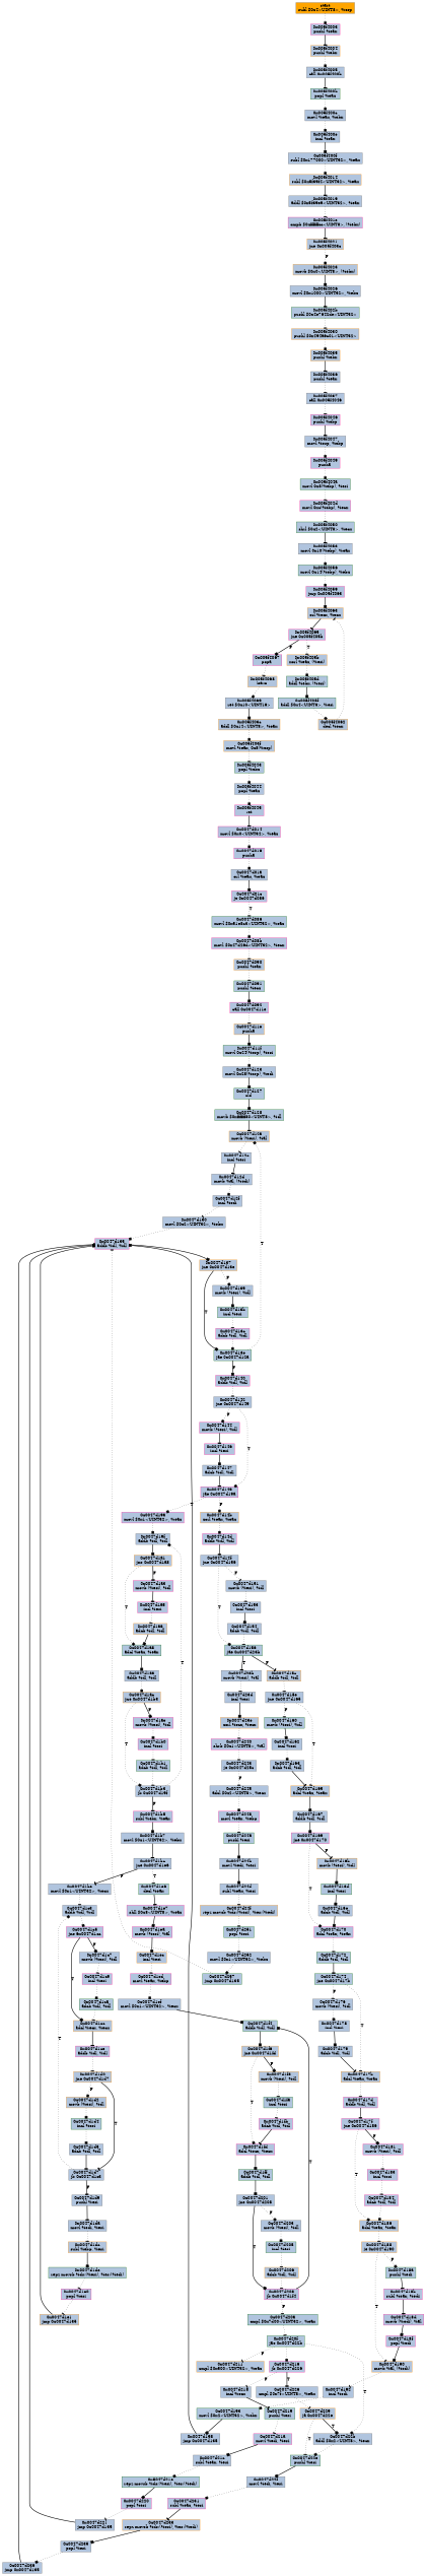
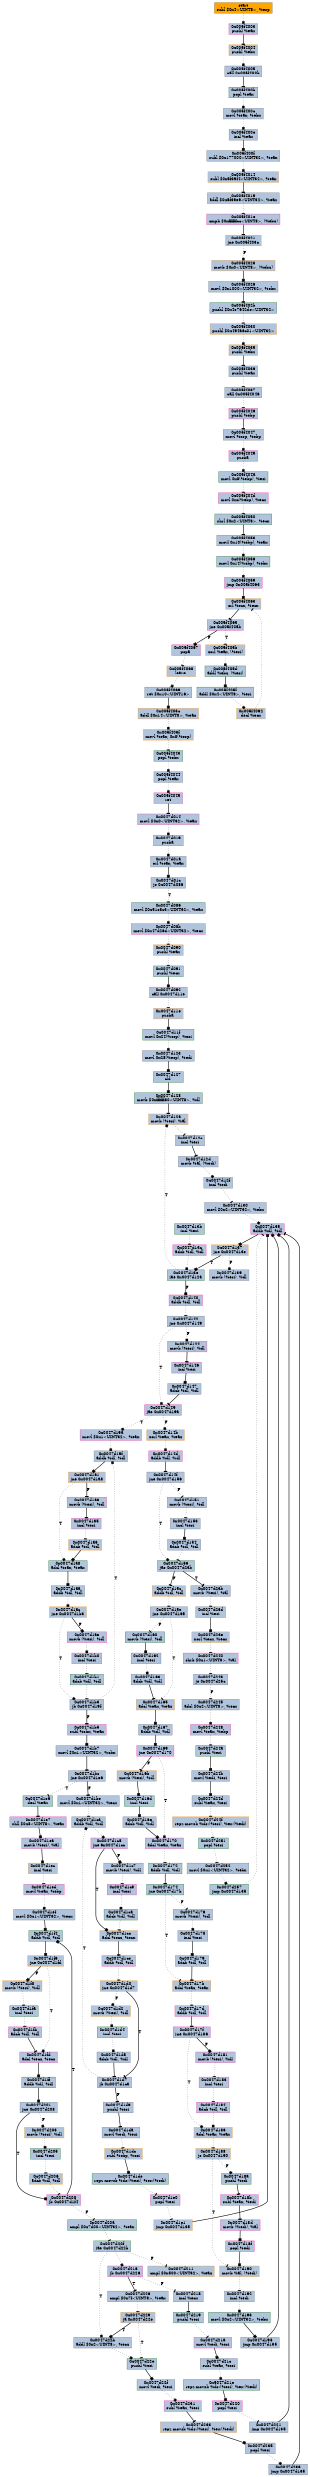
  digraph {
    fontname="DejaVu Serif"
    node [color=gray40 fillcolor=lightsteelblue fontname="DejaVu Serif" shape=rectangle style=filled]
    edge [arrowhead=box color="#000000" fontname="DejaVu Serif" style=dotted]
    n1 [fillcolor=orange label="start\nsubl $0x4<UINT8>, %esp"]
    n2 [color=deeppink label="0x005f4003\npushl %eax"]
    n3 [color=darkorange label="0x005f4004\npushl %ebx"]
    n4 [label="0x005f4005\ncall 0x005f400b"]
    n5 [color=darkgreen label="0x005f400b\npopl %eax"]
    n6 [label="0x005f400c\nmovl %eax, %ebx"]
    n7 [label="0x005f400e\nincl %eax"]
    n8 [label="0x005f400f\nsubl $0x177000<UINT32>, %eax"]
    n9 [color=darkorange label="0x005f4014\nsubl $0x5f39f4<UINT32>, %eax"]
    n10 [label="0x005f4019\naddl $0x5f39e9<UINT32>, %eax"]
    n11 [color=deeppink label="0x005f401e\ncmpb $0xffffffcc<UINT8>, (%ebx)"]
    n12 [color=darkorange label="0x005f4021\njne 0x005f403c"]
    n13 [color=darkorange label="0x005f4023\nmovb $0x0<UINT8>, (%ebx)"]
    n14 [label="0x005f4026\nmovl $0x1000<UINT32>, %ebx"]
    n15 [color=darkgreen label="0x005f402b\npushl $0x4e7642de<UINT32>"]
    n16 [color=darkorange label="0x005f4030\npushl $0x494a6c01<UINT32>"]
    n17 [color=darkorange label="0x005f4035\npushl %ebx"]
    n18 [label="0x005f4036\npushl %eax"]
    n19 [label="0x005f4037\ncall 0x005f4046"]
    n20 [color=deeppink label="0x005f4046\npushl %ebp"]
    n21 [label="0x005f4047\nmovl %esp, %ebp"]
    n22 [color=deeppink label="0x005f4049\npusha "]
    n23 [color=darkgreen label="0x005f404a\nmovl 0x8(%ebp), %esi"]
    n24 [color=deeppink label="0x005f404d\nmovl 0xc(%ebp), %ecx"]
    n25 [color=darkgreen label="0x005f4050\nshrl $0x2<UINT8>, %ecx"]
    n26 [label="0x005f4053\nmovl 0x10(%ebp), %eax"]
    n27 [color=darkgreen label="0x005f4056\nmovl 0x14(%ebp), %ebx"]
    n28 [color=deeppink label="0x005f4059\njmp 0x005f4063"]
    n29 [color=darkorange label="0x005f4063\norl %ecx, %ecx"]
    n30 [color=deeppink label="0x005f4065\njne 0x005f405b"]
    n31 [color=darkorange label="0x005f405b\nxorl %eax, (%esi)"]
    n32 [color=deeppink label="0x005f4067\npopa "]
    n33 [color=darkgreen label="0x005f405d\naddl %ebx, (%esi)"]
    n34 [color=darkorange label="0x005f4068\nleave "]
    n35 [color=darkgreen label="0x005f405f\naddl $0x4<UINT8>, %esi"]
    n36 [color=darkorange label="0x005f4062\ndecl %ecx"]
    n37 [label="0x005f4069\nret $0x10<UINT16>"]
    n38 [color=darkorange label="0x005f403c\naddl $0x14<UINT8>, %eax"]
    n39 [color=darkorange label="0x005f403f\nmovl %eax, 0x8(%esp)"]
    n40 [color=darkgreen label="0x005f4043\npopl %ebx"]
    n41 [label="0x005f4044\npopl %eax"]
    n42 [color=deeppink label="0x005f4045\nret"]
    n43 [color=deeppink label="0x0047d014\nmovl $0x0<UINT32>, %eax"]
    n44 [color=deeppink label="0x0047d019\npusha "]
    n45 [label="0x0047d01a\norl %eax, %eax"]
-   n46 [color=deeppink label="0x0047d01c\nje 0x0047d086"]
+   n46 [label="0x0047d01c\nje 0x0047d086"]
    n47 [color=darkgreen label="0x0047d086\nmovl $0x51e8c3<UINT32>, %eax"]
    n48 [color=deeppink label="0x0047d08b\nmovl $0x47d26d<UINT32>, %ecx"]
    n49 [color=darkorange label="0x0047d090\npushl %eax"]
    n50 [color=darkgreen label="0x0047d091\npushl %ecx"]
    n51 [color=deeppink label="0x0047d092\ncall 0x0047d11e"]
    n52 [color=darkorange label="0x0047d11e\npusha "]
    n53 [color=darkgreen label="0x0047d11f\nmovl 0x24(%esp), %esi"]
    n54 [label="0x0047d123\nmovl 0x28(%esp), %edi"]
    n55 [color=darkgreen label="0x0047d127\ncld "]
    n56 [color=darkgreen label="0x0047d128\nmovb $0xffffff80<UINT8>, %dl"]
    n57 [color=darkorange label="0x0047d12a\nmovb (%esi), %al"]
    n58 [label="0x0047d12c\nincl %esi"]
    n59 [label="0x0047d12d\nmovb %al, (%edi)"]
    n60 [label="0x0047d12f\nincl %edi"]
    n61 [label="0x0047d130\nmovl $0x2<UINT32>, %ebx"]
    n62 [color=deeppink label="0x0047d135\naddb %dl, %dl"]
    n63 [color=darkorange label="0x0047d137\njne 0x0047d13e"]
    n64 [label="0x0047d139\nmovb (%esi), %dl"]
    n65 [color=darkgreen label="0x0047d13e\njae 0x0047d12a"]
    n66 [color=darkgreen label="0x0047d13b\nincl %esi"]
    n67 [color=deeppink label="0x0047d140\naddb %dl, %dl"]
    n68 [color=deeppink label="0x0047d13c\nadcb %dl, %dl"]
    n69 [label="0x0047d142\njne 0x0047d149"]
    n70 [color=deeppink label="0x0047d149\njae 0x0047d19a"]
    n71 [color=deeppink label="0x0047d144\nmovb (%esi), %dl"]
    n72 [color=darkorange label="0x0047d14b\nxorl %eax, %eax"]
    n73 [color=deeppink label="0x0047d19a\nmovl $0x1<UINT32>, %eax"]
    n74 [color=deeppink label="0x0047d146\nincl %esi"]
    n75 [color=deeppink label="0x0047d14d\naddb %dl, %dl"]
    n76 [label="0x0047d19f\naddb %dl, %dl"]
    n77 [label="0x0047d14f\njne 0x0047d156"]
    n78 [color=darkgreen label="0x0047d156\njae 0x0047d23b"]
    n79 [label="0x0047d151\nmovb (%esi), %dl"]
    n80 [color=darkorange label="0x0047d15c\naddb %dl, %dl"]
    n81 [label="0x0047d23b\nmovb (%esi), %al"]
    n82 [label="0x0047d153\nincl %esi"]
    n83 [label="0x0047d15e\njne 0x0047d165"]
    n84 [label="0x0047d23d\nincl %esi"]
    n85 [color=darkorange label="0x0047d165\nadcl %eax, %eax"]
    n86 [color=darkgreen label="0x0047d160\nmovb (%esi), %dl"]
    n87 [label="0x0047d167\naddb %dl, %dl"]
    n88 [label="0x0047d162\nincl %esi"]
    n89 [color=deeppink label="0x0047d169\njne 0x0047d170"]
    n90 [color=deeppink label="0x0047d170\nadcl %eax, %eax"]
    n91 [color=darkorange label="0x0047d16b\nmovb (%esi), %dl"]
    n92 [color=darkgreen label="0x0047d172\naddb %dl, %dl"]
    n93 [color=darkgreen label="0x0047d16d\nincl %esi"]
    n94 [color=darkgreen label="0x0047d174\njne 0x0047d17b"]
    n95 [color=darkorange label="0x0047d17b\nadcl %eax, %eax"]
    n96 [label="0x0047d176\nmovb (%esi), %dl"]
    n97 [color=deeppink label="0x0047d17d\naddb %dl, %dl"]
    n98 [label="0x0047d178\nincl %esi"]
    n99 [color=deeppink label="0x0047d17f\njne 0x0047d186"]
    n100 [color=darkorange label="0x0047d186\nadcl %eax, %eax"]
    n101 [color=deeppink label="0x0047d181\nmovb (%esi), %dl"]
    n102 [color=darkorange label="0x0047d188\nje 0x0047d190"]
    n103 [color=deeppink label="0x0047d183\nincl %esi"]
    n104 [color=darkorange label="0x0047d190\nmovb %al, (%edi)"]
    n105 [color=darkgreen label="0x0047d18a\npushl %edi"]
    n106 [label="0x0047d192\nincl %edi"]
    n107 [color=deeppink label="0x0047d18b\nsubl %eax, %edi"]
    n108 [color=darkgreen label="0x0047d193\nmovl $0x2<UINT32>, %ebx"]
    n109 [label="0x0047d198\njmp 0x0047d135"]
    n110 [label="0x0047d147\nadcb %dl, %dl"]
    n111 [color=darkorange label="0x0047d1a1\njne 0x0047d1a8"]
    n112 [color=darkgreen label="0x0047d1a8\nadcl %eax, %eax"]
    n113 [color=deeppink label="0x0047d1a3\nmovb (%esi), %dl"]
    n114 [label="0x0047d1aa\naddb %dl, %dl"]
    n115 [color=deeppink label="0x0047d1a5\nincl %esi"]
    n116 [color=darkorange label="0x0047d1ac\njne 0x0047d1b3"]
    n117 [label="0x0047d1b3\njb 0x0047d19f"]
    n118 [color=deeppink label="0x0047d1ae\nmovb (%esi), %dl"]
    n119 [color=deeppink label="0x0047d1b5\nsubl %ebx, %eax"]
    n120 [color=deeppink label="0x0047d1b0\nincl %esi"]
    n121 [label="0x0047d1b7\nmovl $0x1<UINT32>, %ebx"]
    n122 [label="0x0047d1bc\njne 0x0047d1e6"]
    n123 [color=darkgreen label="0x0047d1e6\ndecl %eax"]
    n124 [label="0x0047d1be\nmovl $0x1<UINT32>, %ecx"]
    n125 [color=deeppink label="0x0047d1e7\nshll $0x8<UINT8>, %eax"]
    n126 [label="0x0047d1c3\naddb %dl, %dl"]
    n127 [color=deeppink label="0x0047d1ea\nmovb (%esi), %al"]
    n128 [color=darkorange label="0x0047d1ec\nincl %esi"]
    n129 [color=deeppink label="0x0047d1ed\nmovl %eax, %ebp"]
    n130 [label="0x0047d1ef\nmovl $0x1<UINT32>, %ecx"]
    n131 [color=darkgreen label="0x0047d1f4\naddb %dl, %dl"]
    n132 [color=darkorange label="0x0047d1f6\njne 0x0047d1fd"]
    n133 [color=deeppink label="0x0047d1fd\nadcl %ecx, %ecx"]
    n134 [color=darkorange label="0x0047d1f8\nmovb (%esi), %dl"]
    n135 [color=darkgreen label="0x0047d1ff\naddb %dl, %dl"]
    n136 [color=darkgreen label="0x0047d1fa\nincl %esi"]
    n137 [label="0x0047d201\njne 0x0047d208"]
    n138 [color=deeppink label="0x0047d208\njb 0x0047d1f4"]
-   n139 [label="0x0047d203\nmovb (%esi), %dl"]
+   n139 [color=darkorange label="0x0047d203\nmovb (%esi), %dl"]
    n140 [color=darkgreen label="0x0047d20a\ncmpl $0x7d00<UINT32>, %eax"]
    n141 [color=darkgreen label="0x0047d205\nincl %esi"]
    n142 [color=darkgreen label="0x0047d20f\njae 0x0047d22b"]
    n143 [color=darkorange label="0x0047d206\nadcb %dl, %dl"]
    n144 [color=darkorange label="0x0047d211\ncmpl $0x500<UINT32>, %eax"]
    n145 [label="0x0047d22b\naddl $0x2<UINT8>, %ecx"]
    n146 [color=deeppink label="0x0047d216\njb 0x0047d226"]
    n147 [color=darkgreen label="0x0047d22e\npushl %esi"]
    n148 [label="0x0047d226\ncmpl $0x7f<UINT8>, %eax"]
    n149 [label="0x0047d218\nincl %ecx"]
    n150 [color=darkorange label="0x0047d229\nja 0x0047d22e"]
    n151 [color=darkgreen label="0x0047d219\npushl %esi"]
    n152 [label="0x0047d22f\nmovl %edi, %esi"]
    n153 [color=deeppink label="0x0047d231\nsubl %eax, %esi"]
    n154 [color=darkorange label="0x0047d233\nrepz movsb %ds:(%esi), %es:(%edi)"]
    n155 [label="0x0047d235\npopl %esi"]
    n156 [label="0x0047d236\njmp 0x0047d135"]
    n157 [color=deeppink label="0x0047d1c5\njne 6x0047d1cc"]
    n158 [color=darkorange label="0x0047d1cc\nadcl %ecx, %ecx"]
    n159 [label="0x0047d1c7\nmovb (%esi), %dl"]
    n160 [color=deeppink label="0x0047d1ce\naddb %dl, %dl"]
    n161 [color=deeppink label="0x0047d1c9\nincl %esi"]
    n162 [color=darkorange label="0x0047d1d0\njne 0x0047d1d7"]
    n163 [label="0x0047d1d7\njb 0x0047d1c3"]
    n164 [color=darkorange label="0x0047d1d2\nmovb (%esi), %dl"]
    n165 [label="0x0047d1d9\npushl %esi"]
    n166 [color=darkgreen label="0x0047d1d4\nincl %esi"]
    n167 [label="0x0047d1da\nmovl %edi, %esi"]
    n168 [label="0x0047d1d5\nadcb %dl, %dl"]
    n169 [color=darkorange label="0x0047d1dc\nsubl %ebp, %esi"]
    n170 [color=darkgreen label="0x0047d1de\nrepz movsb %ds:(%esi), %es:(%edi)"]
    n171 [color=deeppink label="0x0047d1e0\npopl %esi"]
    n172 [color=darkorange label="0x0047d1e1\njmp 0x0047d135"]
    n173 [color=deeppink label="0x0047d184\nadcb %dl, %dl"]
    n174 [color=darkgreen label="0x0047d1ca\nadcb %dl, %dl"]
    n175 [color=deeppink label="0x0047d1fb\nadcb %dl, %dl"]
    n176 [color=darkorange label="0x0047d1a6\nadcb %dl, %dl"]
    n177 [color=deeppink label="0x0047d18d\nmovb (%edi), %al"]
    n178 [color=deeppink label="0x0047d18f\npopl %edi"]
    n179 [color=darkorange label="0x0047d23e\nxorl %ecx, %ecx"]
    n180 [color=deeppink label="0x0047d240\nshrb $0x1<UINT8>, %al"]
    n181 [label="0x0047d243\nje 0x0047d25c"]
    n182 [label="0x0047d245\nadcl $0x2<UINT8>, %ecx"]
    n183 [color=deeppink label="0x0047d248\nmovl %eax, %ebp"]
    n184 [color=darkgreen label="0x0047d24a\npushl %esi"]
    n185 [label="0x0047d24b\nmovl %edi, %esi"]
    n186 [label="0x0047d24d\nsubl %eax, %esi"]
    n187 [color=darkorange label="0x0047d24f\nrepz movsb %ds:(%esi), %es:(%edi)"]
    n188 [color=darkgreen label="0x0047d251\npopl %esi"]
    n189 [label="0x0047d252\nmovl $0x1<UINT32>, %ebx"]
    n190 [color=darkgreen label="0x0047d257\njmp 0x0047d135"]
    n191 [label="0x0047d163\nadcb %dl, %dl"]
    n192 [color=deeppink label="0x0047d21a\nmovl %edi, %esi"]
    n193 [label="0x0047d21c\nsubl %eax, %esi"]
    n194 [color=darkgreen label="0x5047d21e\nrepz movsb %ds:(%esi), %es:(%edi)"]
    n195 [color=deeppink label="0x0047d220\npopl %esi"]
    n196 [label="0x0047d221\njmp 0x0047d135"]
    n197 [label="0x0047d154\nadcb %dl, %dl"]
    n198 [color=darkgreen label="0x0047d1b1\nadcb %dl, %dl"]
    n199 [label="0x0047d179\nadcb %dl, %dl"]
    n200 [label="0x0047d16e\nadcb %dl, %dl"]
    n1 -> n2
    n2 -> n3 [arrowhead=tee style=bold]
    n3 -> n4
    n4 -> n5 [arrowhead=tee style=bold]
    n5 -> n6
    n6 -> n7
    n7 -> n8 [style=bold]
    n8 -> n9
    n9 -> n10 [arrowhead=tee style=bold]
    n10 -> n11 [arrowhead=tee]
    n11 -> n12 [arrowhead=tee style=bold]
    n12 -> n13 [label=F]
    n13 -> n14 [style=bold]
    n14 -> n15 [arrowhead=tee style=bold]
    n15 -> n16 [arrowhead=tee]
    n16 -> n17
    n17 -> n18 [arrowhead=tee style=bold]
    n18 -> n19 [arrowhead=tee]
    n19 -> n20 [arrowhead=tee]
    n20 -> n21 [arrowhead=tee style=bold]
    n21 -> n22
    n22 -> n23
    n23 -> n24 [arrowhead=tee]
    n24 -> n25 [arrowhead=tee]
    n25 -> n26 [arrowhead=tee style=bold]
    n26 -> n27
    n27 -> n28
    n28 -> n29 [style=bold]
    n29 -> n30 [arrowhead=tee style=bold]
    n30 -> n31 [arrowhead=tee label=T]
    n30 -> n32 [label=F style=bold]
    n31 -> n33
    n32 -> n34 [arrowhead=tee]
    n33 -> n35 [style=bold]
    n34 -> n37
    n35 -> n36
    n36 -> n29 [arrowhead=tee]
    n37 -> n38 [style=bold]
    n38 -> n39
    n39 -> n40 [arrowhead=tee]
    n40 -> n41
    n41 -> n42
    n42 -> n43 [arrowhead=tee style=bold]
    n43 -> n44
    n44 -> n45
    n45 -> n46 [style=bold]
    n46 -> n47 [arrowhead=tee label=T]
    n47 -> n48
    n48 -> n49 [arrowhead=tee]
    n49 -> n50 [arrowhead=tee]
    n50 -> n51 [style=bold]
    n51 -> n52 [arrowhead=tee]
    n52 -> n53 [style=bold]
    n53 -> n54
    n54 -> n55 [style=bold]
    n55 -> n56 [style=bold]
    n56 -> n57 [arrowhead=tee style=bold]
    n57 -> n58 [arrowhead=tee]
    n58 -> n59 [arrowhead=tee style=bold]
    n59 -> n60
    n60 -> n61 [arrowhead=tee]
    n61 -> n62
    n62 -> n63 [style=bold]
    n63 -> n64 [label=F]
    n63 -> n65 [label=T style=bold]
-   n64 -> n66 [style=bold]
    n65 -> n57 [label=T]
    n65 -> n67 [label=F style=bold]
    n66 -> n68 [arrowhead=tee]
    n67 -> n69 [arrowhead=tee]
    n68 -> n65
    n69 -> n70 [label=T]
    n69 -> n71 [label=F]
    n70 -> n72 [label=F]
    n70 -> n73 [label=T]
    n71 -> n74 [arrowhead=tee style=bold]
    n72 -> n75
    n73 -> n76
    n74 -> n110 [style=bold]
    n75 -> n77 [arrowhead=tee style=bold]
    n76 -> n111 [style=bold]
    n77 -> n78 [label=T]
    n77 -> n79 [arrowhead=tee label=F]
    n78 -> n80 [arrowhead=tee label=F style=bold]
    n78 -> n81 [arrowhead=tee label=T style=bold]
    n79 -> n82 [arrowhead=tee]
    n80 -> n83 [arrowhead=tee]
    n81 -> n84 [arrowhead=tee]
    n82 -> n197 [style=bold]
    n83 -> n85 [arrowhead=tee label=T]
    n83 -> n86 [arrowhead=tee label=F]
    n84 -> n179 [style=bold]
    n85 -> n87 [style=bold]
    n86 -> n88 [style=bold]
    n87 -> n89 [style=bold]
    n88 -> n191
    n89 -> n90 [label=T]
    n89 -> n91 [arrowhead=tee label=F style=bold]
    n90 -> n92 [arrowhead=tee]
    n91 -> n93 [style=bold]
    n92 -> n94 [arrowhead=tee style=bold]
    n93 -> n200 [style=bold]
    n94 -> n95 [arrowhead=tee label=T]
    n94 -> n96 [arrowhead=tee label=F]
    n95 -> n97 [arrowhead=tee]
    n96 -> n98
    n97 -> n99 [arrowhead=tee style=bold]
    n98 -> n199 [style=bold]
    n99 -> n100 [label=T]
    n99 -> n101 [label=F style=bold]
    n100 -> n102 [arrowhead=tee]
    n101 -> n103 [arrowhead=tee]
    n102 -> n104 [arrowhead=tee label=T]
    n102 -> n105 [label=F]
    n103 -> n173 [arrowhead=tee]
    n104 -> n106 [arrowhead=tee]
    n105 -> n107 [arrowhead=tee style=bold]
    n106 -> n108
    n107 -> n177 [arrowhead=tee style=bold]
    n108 -> n109 [style=bold]
    n109 -> n62 [style=bold]
    n110 -> n70 [arrowhead=tee style=bold]
    n111 -> n112 [label=T]
    n111 -> n113 [arrowhead=tee label=F style=bold]
    n112 -> n114 [style=bold]
    n113 -> n115 [arrowhead=tee style=bold]
    n114 -> n116
    n115 -> n176 [arrowhead=tee]
    n116 -> n117 [label=T]
    n116 -> n118 [label=F style=bold]
    n117 -> n76 [label=T]
    n117 -> n119 [arrowhead=tee label=F style=bold]
    n118 -> n120
    n119 -> n121 [style=bold]
    n120 -> n198 [arrowhead=tee]
    n121 -> n122 [arrowhead=tee style=bold]
    n122 -> n123 [arrowhead=tee label=T]
    n122 -> n124 [arrowhead=tee label=F style=bold]
    n123 -> n125 [arrowhead=tee style=bold]
    n124 -> n126 [arrowhead=tee]
    n125 -> n127 [style=bold]
    n126 -> n157
    n127 -> n128 [style=bold]
    n128 -> n129 [arrowhead=tee]
    n129 -> n130
    n130 -> n131 [style=bold]
    n131 -> n132 [style=bold]
    n132 -> n133 [label=T]
    n132 -> n134 [label=F style=bold]
    n133 -> n135 [style=bold]
    n134 -> n136 [arrowhead=tee]
    n135 -> n137 [style=bold]
    n136 -> n175 [arrowhead=tee]
    n137 -> n138 [label=T style=bold]
    n137 -> n139 [label=F]
    n138 -> n131 [label=T style=bold]
    n138 -> n140 [arrowhead=tee label=F]
    n139 -> n141
    n140 -> n142 [arrowhead=tee]
    n141 -> n143 [arrowhead=tee]
    n142 -> n144 [arrowhead=tee label=F]
    n142 -> n145 [label=T]
    n142 -> n146
    n143 -> n138 [arrowhead=tee]
    n145 -> n147
    n146 -> n148 [arrowhead=tee label=T style=bold]
    n146 -> n149 [arrowhead=tee label=F]
    n147 -> n152 [style=bold]
    n148 -> n150 [arrowhead=tee]
    n149 -> n151 [arrowhead=tee style=bold]
    n150 -> n145 [label=T style=bold]
    n150 -> n147 [arrowhead=tee label=T]
    n151 -> n192 [arrowhead=tee]
    n152 -> n153
    n153 -> n154 [arrowhead=tee style=bold]
    n154 -> n155 [style=bold]
    n155 -> n156
    n156 -> n62 [arrowhead=tee style=bold]
    n157 -> n158 [label=T style=bold]
    n157 -> n159 [label=F style=bold]
    n158 -> n160 [arrowhead=tee style=bold]
    n159 -> n161 [arrowhead=tee]
    n160 -> n162 [arrowhead=tee]
    n161 -> n174
    n162 -> n163 [arrowhead=tee label=T style=bold]
    n162 -> n164 [label=F]
    n163 -> n126 [label=T]
    n163 -> n165 [arrowhead=tee label=F style=bold]
    n164 -> n166
    n165 -> n167 [arrowhead=tee style=bold]
    n166 -> n168
    n167 -> n169 [arrowhead=tee]
    n168 -> n163 [arrowhead=tee style=bold]
    n169 -> n170 [style=bold]
    n170 -> n171 [arrowhead=tee]
    n171 -> n172 [arrowhead=tee]
    n172 -> n62 [style=bold]
    n173 -> n100
    n174 -> n158 [arrowhead=tee]
    n175 -> n133 [arrowhead=tee style=bold]
    n176 -> n112 [style=bold]
    n177 -> n178 [style=bold]
    n178 -> n104 [style=bold]
    n179 -> n180 [arrowhead=tee]
    n180 -> n181 [arrowhead=tee]
    n181 -> n182 [arrowhead=tee label=F]
    n182 -> n183
    n183 -> n184 [arrowhead=tee]
    n184 -> n185 [style=bold]
    n185 -> n186 [style=bold]
    n186 -> n187 [arrowhead=tee]
    n187 -> n188 [arrowhead=tee]
    n188 -> n189 [arrowhead=tee]
    n189 -> n190
    n190 -> n62 [arrowhead=tee]
    n191 -> n85 [arrowhead=tee style=bold]
    n192 -> n193 [style=bold]
    n193 -> n194
    n194 -> n195 [style=bold]
    n195 -> n196 [arrowhead=tee]
    n196 -> n62 [style=bold]
    n197 -> n78 [arrowhead=tee]
    n198 -> n117 [arrowhead=tee]
    n199 -> n95 [arrowhead=tee style=bold]
    n200 -> n90 [style=bold]
  }
